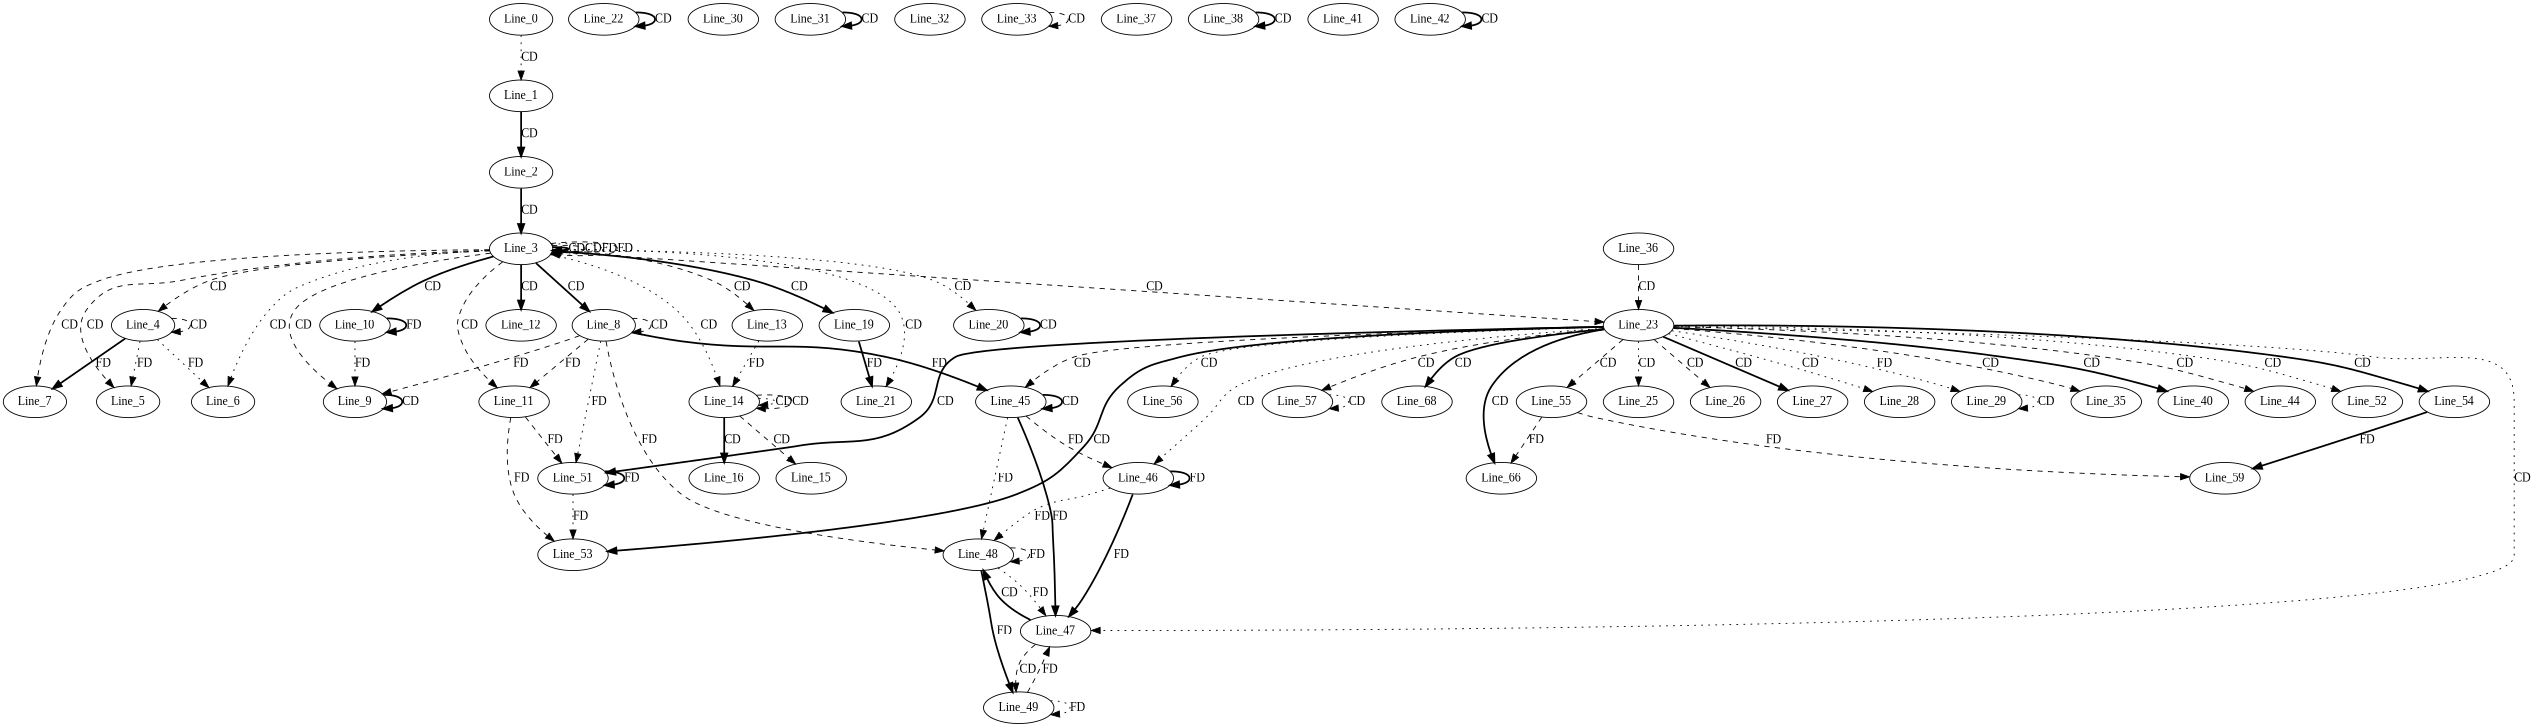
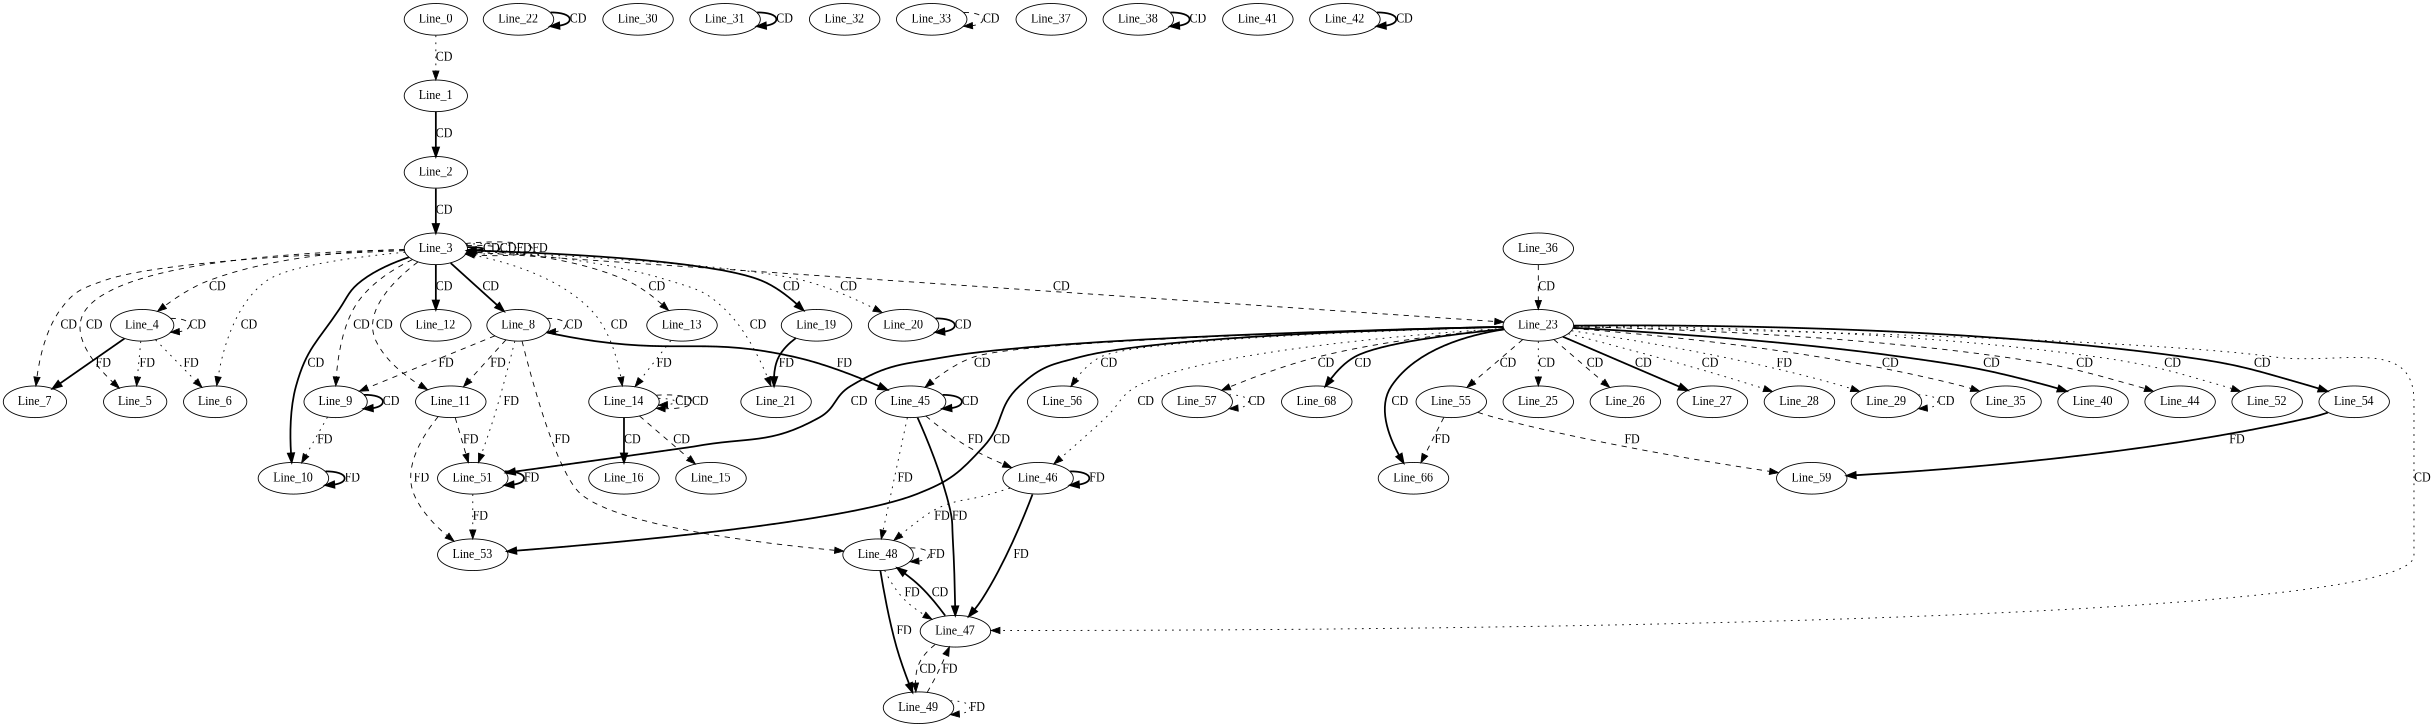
  digraph {
    fontname="Liberation Serif"
    node [fontname="Liberation Serif"]
    edge [fontname="Liberation Serif" style=bold]
    Line_0
    Line_1
    Line_2
    Line_3
    Line_4
    Line_5
    Line_6
    Line_7
    Line_8
    Line_9
    Line_10
    Line_11
    Line_12
    Line_13
    Line_14
    Line_19
    Line_20
    Line_21
    Line_23
    Line_45
    Line_48
    Line_51
    Line_53
    Line_15
    Line_16
    Line_25
    Line_26
    Line_27
    Line_28
    Line_29
    Line_35
    Line_40
    Line_44
    Line_46
    Line_47
    Line_52
    Line_54
    Line_55
    Line_56
    Line_57
    Line_66
    Line_68
    Line_49
    Line_22
    Line_36
    Line_59
    Line_30
    Line_31
    Line_32
    Line_33
    Line_37
    Line_38
    Line_41
    Line_42
    Line_0 -> Line_1 [label=CD style=dotted]
    Line_1 -> Line_2 [label=CD]
    Line_2 -> Line_3 [label=CD]
    Line_3 -> Line_3 [label=CD]
    Line_3 -> Line_3 [label=CD style=dashed]
    Line_3 -> Line_3 [label=FD style=dotted]
    Line_3 -> Line_3 [label=FD style=dashed]
    Line_3 -> Line_4 [label=CD style=dashed]
    Line_3 -> Line_5 [label=CD style=dashed]
    Line_3 -> Line_6 [label=CD style=dotted]
    Line_3 -> Line_7 [label=CD style=dashed]
    Line_3 -> Line_8 [label=CD]
    Line_3 -> Line_9 [label=CD style=dashed]
    Line_3 -> Line_10 [label=CD]
    Line_3 -> Line_11 [label=CD style=dashed]
    Line_3 -> Line_12 [label=CD]
    Line_3 -> Line_13 [label=CD style=dashed]
    Line_3 -> Line_14 [label=CD style=dotted]
    Line_3 -> Line_19 [label=CD]
    Line_3 -> Line_20 [label=CD style=dotted]
    Line_3 -> Line_21 [label=CD style=dotted]
    Line_3 -> Line_23 [label=CD style=dashed]
    Line_4 -> Line_4 [label=CD style=dashed]
    Line_4 -> Line_5 [label=FD style=dotted]
    Line_4 -> Line_6 [label=FD style=dotted]
    Line_4 -> Line_7 [label=FD]
    Line_8 -> Line_8 [label=CD style=dashed]
    Line_8 -> Line_9 [label=FD style=dashed]
    Line_8 -> Line_11 [label=FD style=dashed]
    Line_8 -> Line_45 [label=FD]
    Line_8 -> Line_48 [label=FD style=dashed]
    Line_8 -> Line_51 [label=FD style=dotted]
    Line_9 -> Line_9 [label=CD]
-   Line_10 -> Line_9 [label=FD style=dotted]
+   Line_9 -> Line_10 [label=FD style=dotted]
    Line_10 -> Line_10 [label=FD]
    Line_11 -> Line_51 [label=FD style=dashed]
    Line_11 -> Line_53 [label=FD style=dashed]
    Line_13 -> Line_14 [label=FD style=dotted]
    Line_14 -> Line_14 [label=CD style=dotted]
    Line_14 -> Line_14 [label=CD style=dashed]
    Line_14 -> Line_15 [label=CD style=dashed]
    Line_14 -> Line_16 [label=CD]
    Line_19 -> Line_21 [label=FD]
    Line_20 -> Line_20 [label=CD]
    Line_23 -> Line_45 [label=CD style=dashed]
    Line_23 -> Line_51 [label=CD]
    Line_23 -> Line_53 [label=CD]
    Line_23 -> Line_25 [label=CD style=dotted]
    Line_23 -> Line_26 [label=CD style=dashed]
    Line_23 -> Line_27 [label=CD]
    Line_23 -> Line_28 [label=CD style=dotted]
    Line_23 -> Line_29 [label=FD style=dotted]
    Line_23 -> Line_35 [label=CD style=dashed]
    Line_23 -> Line_40 [label=CD]
    Line_23 -> Line_44 [label=CD style=dashed]
    Line_23 -> Line_46 [label=CD style=dotted]
    Line_23 -> Line_47 [label=CD style=dotted]
    Line_23 -> Line_52 [label=CD style=dotted]
    Line_23 -> Line_54 [label=CD]
    Line_23 -> Line_55 [label=CD style=dashed]
    Line_23 -> Line_56 [label=CD style=dotted]
    Line_23 -> Line_57 [label=CD style=dashed]
    Line_23 -> Line_66 [label=CD]
    Line_23 -> Line_68 [label=CD]
    Line_45 -> Line_45 [label=CD]
    Line_45 -> Line_48 [label=FD style=dotted]
    Line_45 -> Line_46 [label=FD style=dashed]
    Line_45 -> Line_47 [label=FD]
    Line_48 -> Line_48 [label=FD style=dashed]
    Line_48 -> Line_47 [label=FD style=dotted]
    Line_48 -> Line_49 [label=FD]
    Line_51 -> Line_51 [label=FD]
    Line_51 -> Line_53 [label=FD style=dotted]
    Line_29 -> Line_29 [label=CD style=dotted]
    Line_46 -> Line_48 [label=FD style=dotted]
    Line_46 -> Line_46 [label=FD]
    Line_46 -> Line_47 [label=FD]
    Line_47 -> Line_48 [label=CD]
    Line_47 -> Line_49 [label=CD style=dashed]
    Line_54 -> Line_59 [label=FD]
    Line_55 -> Line_66 [label=FD style=dashed]
    Line_55 -> Line_59 [label=FD style=dashed]
    Line_57 -> Line_57 [label=CD style=dotted]
    Line_49 -> Line_47 [label=FD style=dashed]
    Line_49 -> Line_49 [label=FD style=dotted]
    Line_22 -> Line_22 [label=CD]
    Line_36 -> Line_23 [label=CD style=dashed]
    Line_31 -> Line_31 [label=CD]
    Line_33 -> Line_33 [label=CD style=dashed]
    Line_38 -> Line_38 [label=CD]
    Line_42 -> Line_42 [label=CD]
  }
